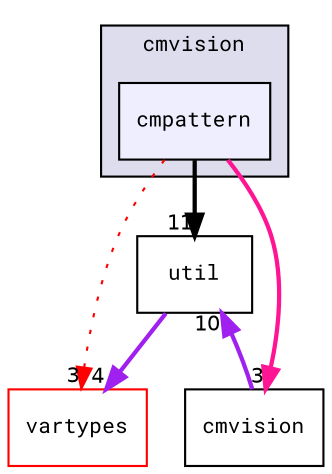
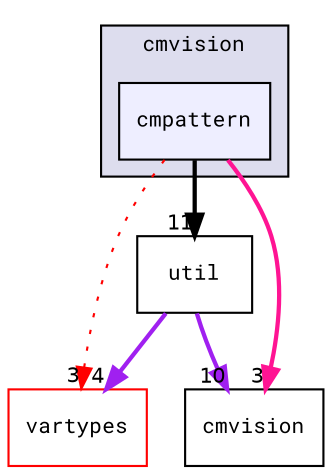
  digraph {
    compound=true
    fontname="Roboto Mono"
    node [fontname="Roboto Mono" fontsize=10 shape=box]
    edge [color=purple fontname="Roboto Mono" headlabel=3 labeldistance=1.5 labelfontname=Helvetica labelfontsize=10 style=bold]
    n1 [fillcolor="#eeeeff" label=cmpattern pencolor=black style=filled]
    n2 [color=red fillcolor=white label=vartypes style=filled]
    n3 [label=util]
    n4 [label=cmvision]
    subgraph cluster_1 {
      bgcolor="#ddddee"
      fontsize=10
      label=cmvision
      pencolor=black
      n1
    }
    n1 -> n2 [color=red style=dotted]
    n1 -> n3 [color=black headlabel=11]
    n1 -> n4 [color=deeppink]
    n3 -> n2 [headlabel=4]
-   n4 -> n3 [headlabel=10]
+   n3 -> n4 [headlabel=10]
  }
